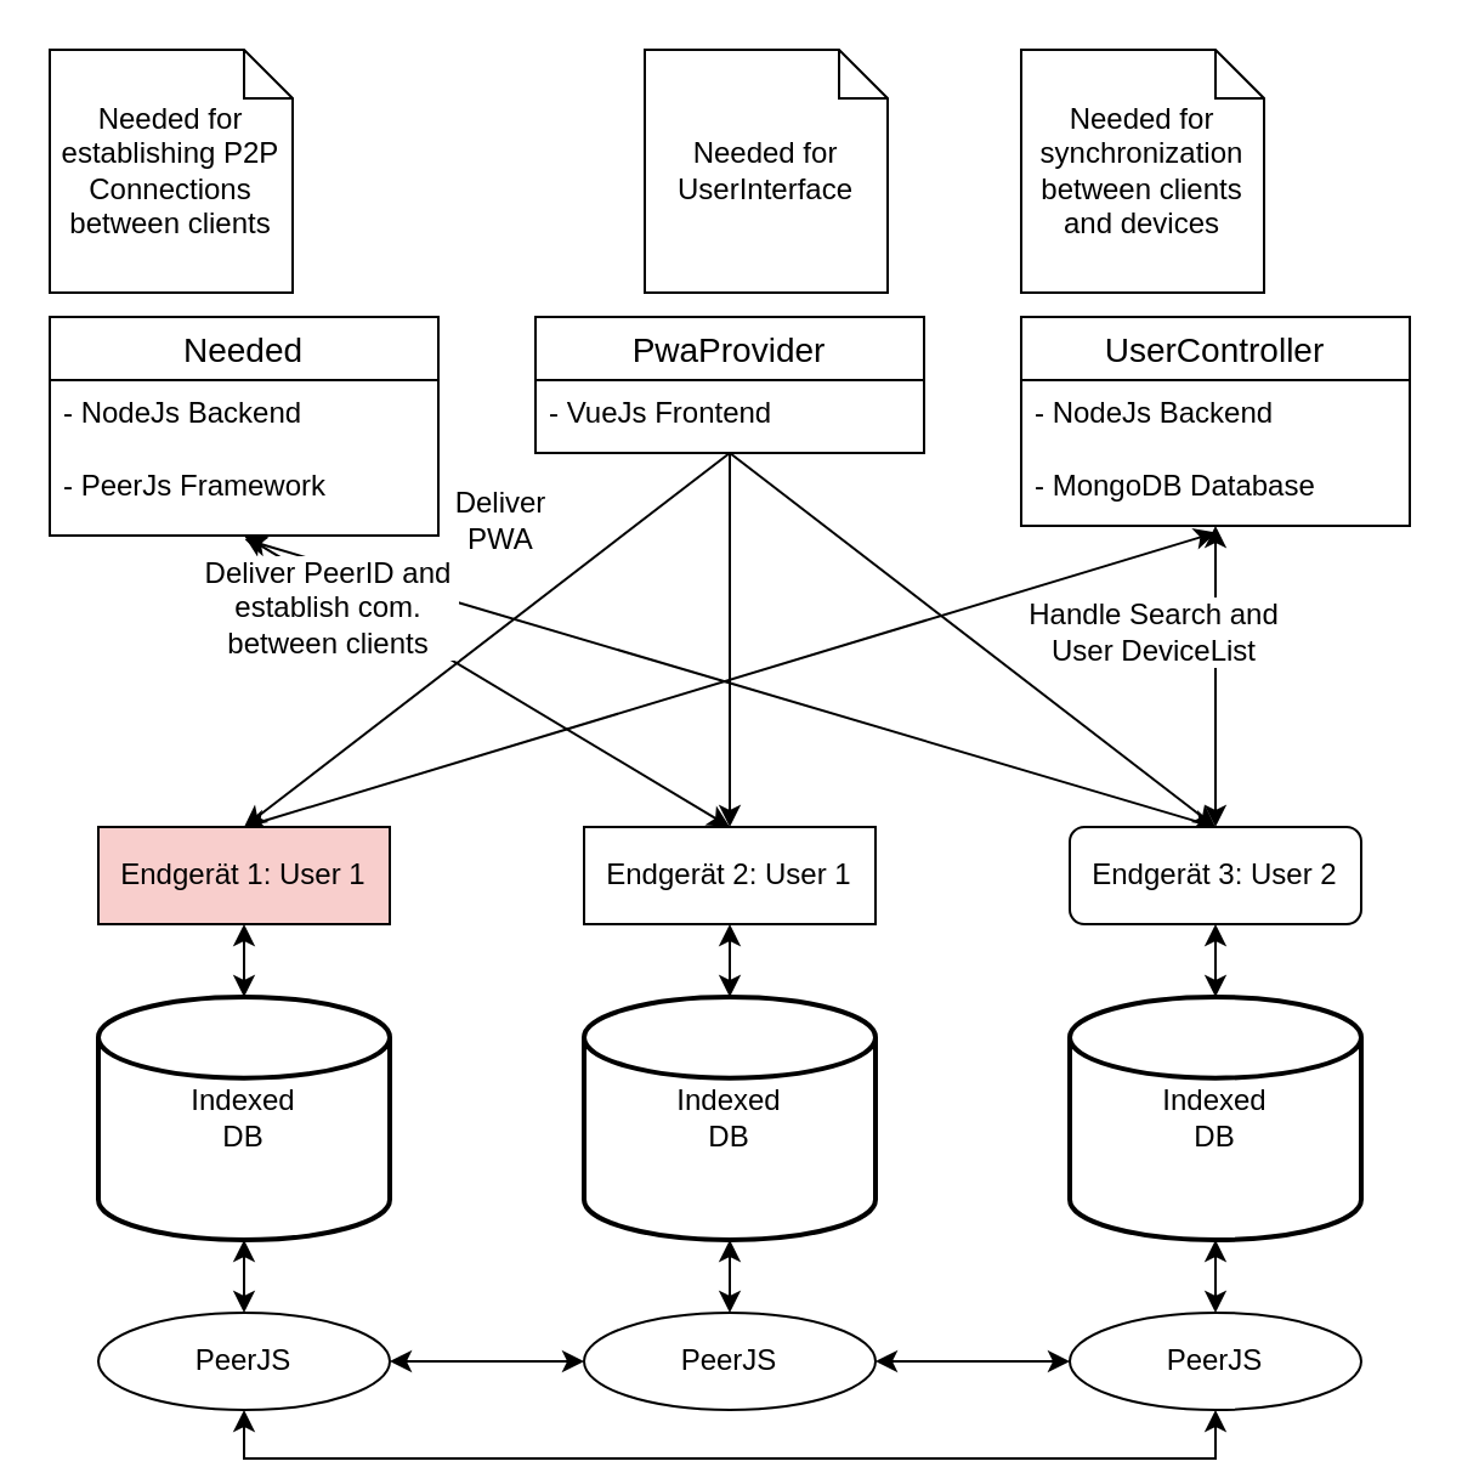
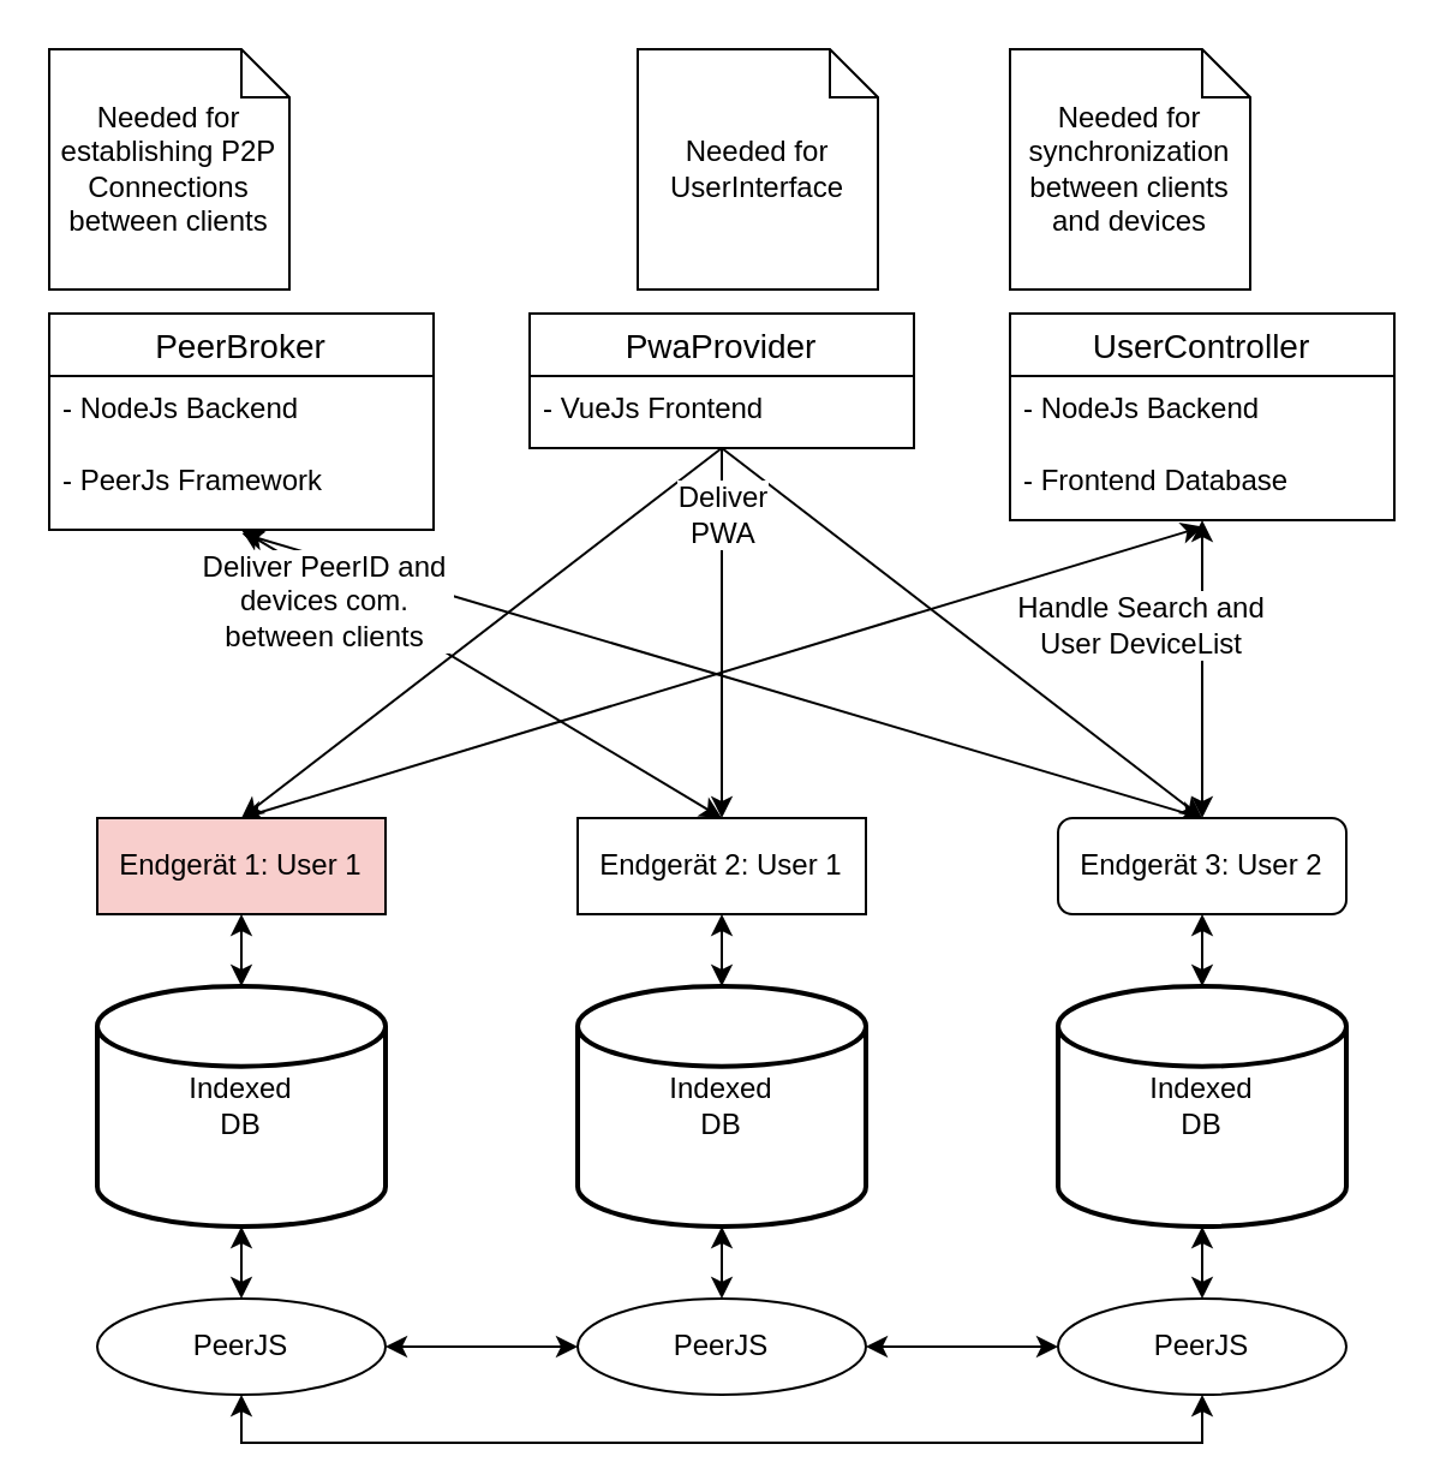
  <mxCell id="0" />
  <mxCell id="1" parent="0" />
  <mxCell id="2" style="rounded=0;orthogonalLoop=1;jettySize=auto;html=1;exitX=0.5;exitY=0;exitDx=0;exitDy=0;entryX=0.5;entryY=1;entryDx=0;entryDy=0;startArrow=classic;startFill=1;endArrow=none;endFill=0;" edge="1" parent="1" source="4" target="27"><mxGeometry relative="1" as="geometry" /></mxCell>
  <mxCell id="3" style="rounded=0;orthogonalLoop=1;jettySize=auto;html=1;exitX=0.5;exitY=0;exitDx=0;exitDy=0;startArrow=classic;startFill=1;entryX=0.502;entryY=1.09;entryDx=0;entryDy=0;entryPerimeter=0;" edge="1" parent="1" source="4" target="34"><mxGeometry relative="1" as="geometry" /></mxCell>
  <mxCell id="4" value="Endgerät 1: User 1" style="whiteSpace=wrap;html=1;align=center;fillColor=#f8cecc;" vertex="1" parent="1"><mxGeometry x="40" y="340" width="120" height="40" as="geometry" /></mxCell>
  <mxCell id="5" style="rounded=0;orthogonalLoop=1;jettySize=auto;html=1;exitX=0.5;exitY=0;exitDx=0;exitDy=0;entryX=0.5;entryY=1;entryDx=0;entryDy=0;startArrow=classic;startFill=1;endArrow=none;endFill=0;" edge="1" parent="1" source="7" target="27"><mxGeometry relative="1" as="geometry" /></mxCell>
  <mxCell id="6" style="rounded=0;orthogonalLoop=1;jettySize=auto;html=1;exitX=0.5;exitY=0;exitDx=0;exitDy=0;startArrow=classic;startFill=1;" edge="1" parent="1" source="7"><mxGeometry relative="1" as="geometry"><mxPoint x="100" y="220" as="targetPoint" /></mxGeometry></mxCell>
  <mxCell id="7" value="Endgerät 2: User 1" style="whiteSpace=wrap;html=1;align=center;" vertex="1" parent="1"><mxGeometry x="240" y="340" width="120" height="40" as="geometry" /></mxCell>
  <mxCell id="8" style="rounded=0;orthogonalLoop=1;jettySize=auto;html=1;exitX=0.5;exitY=0;exitDx=0;exitDy=0;entryX=0.5;entryY=1;entryDx=0;entryDy=0;startArrow=classic;startFill=1;endArrow=none;endFill=0;" edge="1" parent="1" source="11" target="27"><mxGeometry relative="1" as="geometry" /></mxCell>
  <mxCell id="9" style="rounded=0;orthogonalLoop=1;jettySize=auto;html=1;exitX=0.5;exitY=0;exitDx=0;exitDy=0;startArrow=classic;startFill=1;entryX=0.502;entryY=1.046;entryDx=0;entryDy=0;entryPerimeter=0;" edge="1" parent="1" source="11" target="31"><mxGeometry relative="1" as="geometry" /></mxCell>
  <mxCell id="10" style="rounded=0;orthogonalLoop=1;jettySize=auto;html=1;exitX=0.5;exitY=0;exitDx=0;exitDy=0;startArrow=classic;startFill=1;" edge="1" parent="1" source="11" target="32"><mxGeometry relative="1" as="geometry" /></mxCell>
  <mxCell id="11" value="Endgerät 3: User 2" style="whiteSpace=wrap;html=1;align=center;rounded=1;" vertex="1" parent="1"><mxGeometry x="440" y="340" width="120" height="40" as="geometry" /></mxCell>
  <mxCell id="12" style="edgeStyle=orthogonalEdgeStyle;rounded=0;orthogonalLoop=1;jettySize=auto;html=1;exitX=0.5;exitY=0;exitDx=0;exitDy=0;exitPerimeter=0;entryX=0.5;entryY=1;entryDx=0;entryDy=0;startArrow=classic;startFill=1;" edge="1" parent="1" source="13" target="4"><mxGeometry relative="1" as="geometry" /></mxCell>
  <mxCell id="13" value="Indexed&lt;br&gt;DB" style="strokeWidth=2;html=1;shape=mxgraph.flowchart.database;whiteSpace=wrap;" vertex="1" parent="1"><mxGeometry x="40" y="410" width="120" height="100" as="geometry" /></mxCell>
  <mxCell id="14" style="edgeStyle=orthogonalEdgeStyle;rounded=0;orthogonalLoop=1;jettySize=auto;html=1;exitX=0.5;exitY=0;exitDx=0;exitDy=0;exitPerimeter=0;entryX=0.5;entryY=1;entryDx=0;entryDy=0;startArrow=classic;startFill=1;" edge="1" parent="1" source="15" target="7"><mxGeometry relative="1" as="geometry" /></mxCell>
  <mxCell id="15" value="Indexed&lt;br&gt;DB" style="strokeWidth=2;html=1;shape=mxgraph.flowchart.database;whiteSpace=wrap;" vertex="1" parent="1"><mxGeometry x="240" y="410" width="120" height="100" as="geometry" /></mxCell>
  <mxCell id="16" style="edgeStyle=orthogonalEdgeStyle;rounded=0;orthogonalLoop=1;jettySize=auto;html=1;exitX=0.5;exitY=0;exitDx=0;exitDy=0;exitPerimeter=0;entryX=0.5;entryY=1;entryDx=0;entryDy=0;startArrow=classic;startFill=1;" edge="1" parent="1" source="17" target="11"><mxGeometry relative="1" as="geometry" /></mxCell>
  <mxCell id="17" value="Indexed&lt;br&gt;DB" style="strokeWidth=2;html=1;shape=mxgraph.flowchart.database;whiteSpace=wrap;" vertex="1" parent="1"><mxGeometry x="440" y="410" width="120" height="100" as="geometry" /></mxCell>
  <mxCell id="18" style="edgeStyle=orthogonalEdgeStyle;rounded=0;orthogonalLoop=1;jettySize=auto;html=1;exitX=1;exitY=0.5;exitDx=0;exitDy=0;entryX=0;entryY=0.5;entryDx=0;entryDy=0;startArrow=classic;startFill=1;" edge="1" parent="1" source="21" target="24"><mxGeometry relative="1" as="geometry" /></mxCell>
  <mxCell id="19" style="edgeStyle=orthogonalEdgeStyle;rounded=0;orthogonalLoop=1;jettySize=auto;html=1;exitX=0.5;exitY=0;exitDx=0;exitDy=0;entryX=0.5;entryY=1;entryDx=0;entryDy=0;entryPerimeter=0;startArrow=classic;startFill=1;" edge="1" parent="1" source="21" target="13"><mxGeometry relative="1" as="geometry" /></mxCell>
  <mxCell id="20" style="edgeStyle=orthogonalEdgeStyle;rounded=0;orthogonalLoop=1;jettySize=auto;html=1;exitX=0.5;exitY=1;exitDx=0;exitDy=0;entryX=0.5;entryY=1;entryDx=0;entryDy=0;startArrow=classic;startFill=1;" edge="1" parent="1" source="21" target="26"><mxGeometry relative="1" as="geometry" /></mxCell>
  <mxCell id="21" value="PeerJS" style="ellipse;whiteSpace=wrap;html=1;align=center;" vertex="1" parent="1"><mxGeometry x="40" y="540" width="120" height="40" as="geometry" /></mxCell>
  <mxCell id="22" style="edgeStyle=orthogonalEdgeStyle;rounded=0;orthogonalLoop=1;jettySize=auto;html=1;exitX=1;exitY=0.5;exitDx=0;exitDy=0;entryX=0;entryY=0.5;entryDx=0;entryDy=0;startArrow=classic;startFill=1;" edge="1" parent="1" source="24" target="26"><mxGeometry relative="1" as="geometry" /></mxCell>
  <mxCell id="23" style="edgeStyle=orthogonalEdgeStyle;rounded=0;orthogonalLoop=1;jettySize=auto;html=1;exitX=0.5;exitY=0;exitDx=0;exitDy=0;entryX=0.5;entryY=1;entryDx=0;entryDy=0;entryPerimeter=0;startArrow=classic;startFill=1;" edge="1" parent="1" source="24" target="15"><mxGeometry relative="1" as="geometry" /></mxCell>
  <mxCell id="24" value="PeerJS" style="ellipse;whiteSpace=wrap;html=1;align=center;" vertex="1" parent="1"><mxGeometry x="240" y="540" width="120" height="40" as="geometry" /></mxCell>
  <mxCell id="25" style="edgeStyle=orthogonalEdgeStyle;rounded=0;orthogonalLoop=1;jettySize=auto;html=1;exitX=0.5;exitY=0;exitDx=0;exitDy=0;entryX=0.5;entryY=1;entryDx=0;entryDy=0;entryPerimeter=0;startArrow=classic;startFill=1;" edge="1" parent="1" source="26" target="17"><mxGeometry relative="1" as="geometry" /></mxCell>
  <mxCell id="26" value="PeerJS" style="ellipse;whiteSpace=wrap;html=1;align=center;" vertex="1" parent="1"><mxGeometry x="440" y="540" width="120" height="40" as="geometry" /></mxCell>
  <mxCell id="27" value="PwaProvider" style="swimlane;fontStyle=0;childLayout=stackLayout;horizontal=1;startSize=26;horizontalStack=0;resizeParent=1;resizeParentMax=0;resizeLast=0;collapsible=1;marginBottom=0;align=center;fontSize=14;" vertex="1" parent="1"><mxGeometry y="130" width="160" height="56" as="geometry" x="220" /></mxCell>
  <mxCell id="28" value="- VueJs Frontend" style="text;strokeColor=none;fillColor=none;spacingLeft=4;spacingRight=4;overflow=hidden;rotatable=0;points=[[0,0.5],[1,0.5]];portConstraint=eastwest;fontSize=12;" vertex="1" parent="27"><mxGeometry y="26" width="160" height="30" as="geometry" /></mxCell>
- <mxCell id="29" value="Needed" style="swimlane;fontStyle=0;childLayout=stackLayout;horizontal=1;startSize=26;horizontalStack=0;resizeParent=1;resizeParentMax=0;resizeLast=0;collapsible=1;marginBottom=0;align=center;fontSize=14;" vertex="1" parent="1"><mxGeometry x="20" y="130" width="160" height="90" as="geometry" /></mxCell>
+ <mxCell id="29" value="PeerBroker" style="swimlane;fontStyle=0;childLayout=stackLayout;horizontal=1;startSize=26;horizontalStack=0;resizeParent=1;resizeParentMax=0;resizeLast=0;collapsible=1;marginBottom=0;align=center;fontSize=14;" vertex="1" parent="1"><mxGeometry x="20" y="130" width="160" height="90" as="geometry" /></mxCell>
  <mxCell id="30" value="- NodeJs Backend" style="text;strokeColor=none;fillColor=none;spacingLeft=4;spacingRight=4;overflow=hidden;rotatable=0;points=[[0,0.5],[1,0.5]];portConstraint=eastwest;fontSize=12;" vertex="1" parent="29"><mxGeometry y="26" width="160" height="30" as="geometry" /></mxCell>
  <mxCell id="31" value="- PeerJs Framework" style="text;strokeColor=none;fillColor=none;spacingLeft=4;spacingRight=4;overflow=hidden;rotatable=0;points=[[0,0.5],[1,0.5]];portConstraint=eastwest;fontSize=12;" vertex="1" parent="29"><mxGeometry y="56" width="160" height="34" as="geometry" /></mxCell>
  <mxCell id="32" value="UserController" style="swimlane;fontStyle=0;childLayout=stackLayout;horizontal=1;startSize=26;horizontalStack=0;resizeParent=1;resizeParentMax=0;resizeLast=0;collapsible=1;marginBottom=0;align=center;fontSize=14;" vertex="1" parent="1"><mxGeometry x="420" y="130" width="160" height="86" as="geometry" /></mxCell>
  <mxCell id="33" value="- NodeJs Backend" style="text;strokeColor=none;fillColor=none;spacingLeft=4;spacingRight=4;overflow=hidden;rotatable=0;points=[[0,0.5],[1,0.5]];portConstraint=eastwest;fontSize=12;" vertex="1" parent="32"><mxGeometry y="26" width="160" height="30" as="geometry" /></mxCell>
- <mxCell id="34" value="- MongoDB Database" style="text;strokeColor=none;fillColor=none;spacingLeft=4;spacingRight=4;overflow=hidden;rotatable=0;points=[[0,0.5],[1,0.5]];portConstraint=eastwest;fontSize=12;" vertex="1" parent="32"><mxGeometry y="56" width="160" height="30" as="geometry" /></mxCell>
+ <mxCell id="34" value="- Frontend Database" style="text;strokeColor=none;fillColor=none;spacingLeft=4;spacingRight=4;overflow=hidden;rotatable=0;points=[[0,0.5],[1,0.5]];portConstraint=eastwest;fontSize=12;" vertex="1" parent="32"><mxGeometry y="56" width="160" height="30" as="geometry" /></mxCell>
  <mxCell id="35" value="Needed for establishing P2P Connections between clients" style="shape=note;size=20;whiteSpace=wrap;html=1;" vertex="1" parent="1"><mxGeometry x="20" width="100" height="100" as="geometry" y="20" /></mxCell>
  <mxCell id="36" value="Needed for UserInterface" style="shape=note;size=20;whiteSpace=wrap;html=1;" vertex="1" parent="1"><mxGeometry x="265" y="20" width="100" height="100" as="geometry" /></mxCell>
  <mxCell id="37" value="Needed for synchronization between clients and devices" style="shape=note;size=20;whiteSpace=wrap;html=1;" vertex="1" parent="1"><mxGeometry x="420" width="100" height="100" as="geometry" y="20" /></mxCell>
- <mxCell id="38" value="Deliver PWA" style="text;html=1;align=center;verticalAlign=middle;whiteSpace=wrap;rounded=0;labelBackgroundColor=#ffffff;" vertex="1" parent="1"><mxGeometry x="186" y="204" width="40" height="20" as="geometry" /></mxCell>
+ <mxCell id="38" value="Deliver PWA" style="text;html=1;align=center;verticalAlign=middle;whiteSpace=wrap;rounded=0;labelBackgroundColor=#ffffff;" vertex="1" parent="1"><mxGeometry x="281" y="204" width="40" height="20" as="geometry" /></mxCell>
  <mxCell id="39" value="Handle Search and User DeviceList" style="text;html=1;align=center;verticalAlign=middle;whiteSpace=wrap;rounded=0;labelBackgroundColor=#ffffff;" vertex="1" parent="1"><mxGeometry x="420" y="240" width="110" height="40" as="geometry" /></mxCell>
- <mxCell id="40" value="Deliver PeerID and establish com. between clients" style="text;html=1;align=center;verticalAlign=middle;whiteSpace=wrap;rounded=0;labelBackgroundColor=#ffffff;" vertex="1" parent="1"><mxGeometry x="80" y="230" width="110" height="40" as="geometry" /></mxCell>
+ <mxCell id="40" value="Deliver PeerID and devices com. between clients" style="text;html=1;align=center;verticalAlign=middle;whiteSpace=wrap;rounded=0;labelBackgroundColor=#ffffff;" vertex="1" parent="1"><mxGeometry x="80" y="230" width="110" height="40" as="geometry" /></mxCell>
